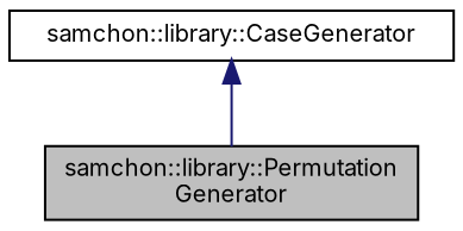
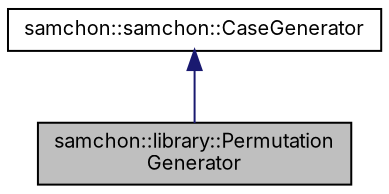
  digraph {
    fontname=Inter
    node [color=black fontname=Inter fontsize=10 shape=record style=filled]
    n1 [fillcolor=grey75 fontcolor=black height=0.2 label="samchon::library::Permutation\lGenerator" width=0.4]
-   n2 [fillcolor=white height=0.2 label="samchon::library::CaseGenerator" width=0.4]
+   n2 [fillcolor=white height=0.2 label="samchon::samchon::CaseGenerator" width=0.4]
    n2 -> n1 [color=midnightblue dir=back fontname=Inter fontsize=10 labelfontname=Helvetica labelfontsize=10 style=solid]
  }
